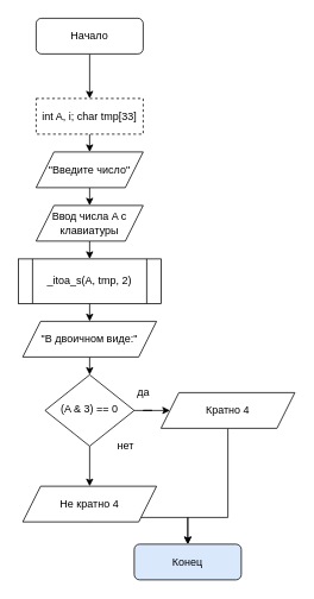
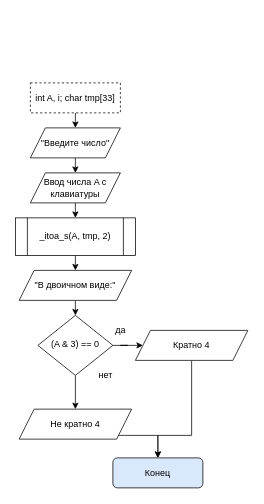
  <mxCell id="0" />
  <mxCell id="1" parent="0" />
- <mxCell id="2" style="edgeStyle=orthogonalEdgeStyle;rounded=0;orthogonalLoop=1;jettySize=auto;html=1;exitX=0.5;exitY=1;exitDx=0;exitDy=0;entryX=0.5;entryY=0;entryDx=0;entryDy=0;" parent="1" source="3" target="9" edge="1"><mxGeometry relative="1" as="geometry" /></mxCell>
- <mxCell id="3" value="Начало" style="rounded=1;whiteSpace=wrap;html=1;fontSize=12;glass=0;strokeWidth=1;shadow=0;" parent="1" vertex="1"><mxGeometry x="40" y="20" width="120" height="40" as="geometry" /></mxCell>
  <mxCell id="4" style="edgeStyle=orthogonalEdgeStyle;rounded=0;orthogonalLoop=1;jettySize=auto;html=1;exitX=1;exitY=0.5;exitDx=0;exitDy=0;" parent="1" source="6" target="19" edge="1"><mxGeometry relative="1" as="geometry" /></mxCell>
  <mxCell id="5" style="edgeStyle=orthogonalEdgeStyle;rounded=0;orthogonalLoop=1;jettySize=auto;html=1;" parent="1" source="6" target="21" edge="1"><mxGeometry relative="1" as="geometry" /></mxCell>
  <mxCell id="6" value="(A &amp;amp; 3) == 0" style="rhombus;whiteSpace=wrap;html=1;shadow=0;fontFamily=Helvetica;fontSize=12;align=center;strokeWidth=1;spacing=6;spacingTop=-4;" parent="1" vertex="1"><mxGeometry x="50" y="420" width="100" height="80" as="geometry" /></mxCell>
  <mxCell id="7" value="Конец" style="rounded=1;whiteSpace=wrap;html=1;fontSize=12;glass=0;strokeWidth=1;shadow=0;fillColor=#dae8fc;" parent="1" vertex="1"><mxGeometry x="150" y="610" width="120" height="40" as="geometry" /></mxCell>
  <mxCell id="8" style="edgeStyle=orthogonalEdgeStyle;rounded=0;orthogonalLoop=1;jettySize=auto;html=1;exitX=0.5;exitY=1;exitDx=0;exitDy=0;entryX=0.5;entryY=0;entryDx=0;entryDy=0;" parent="1" source="9" target="11" edge="1"><mxGeometry relative="1" as="geometry" /></mxCell>
  <mxCell id="9" value="int A, i; char tmp[33]" style="rounded=0;whiteSpace=wrap;html=1;dashed=1;" parent="1" vertex="1"><mxGeometry x="40" y="110" width="120" height="40" as="geometry" /></mxCell>
  <mxCell id="10" style="edgeStyle=orthogonalEdgeStyle;rounded=0;orthogonalLoop=1;jettySize=auto;html=1;exitX=0.5;exitY=1;exitDx=0;exitDy=0;entryX=0.5;entryY=0;entryDx=0;entryDy=0;" parent="1" source="11" target="13" edge="1"><mxGeometry relative="1" as="geometry" /></mxCell>
  <mxCell id="11" value="&quot;Введите число&quot;" style="shape=parallelogram;perimeter=parallelogramPerimeter;whiteSpace=wrap;html=1;fixedSize=1;" parent="1" vertex="1"><mxGeometry x="40" y="170" width="120" height="40" as="geometry" /></mxCell>
  <mxCell id="12" style="edgeStyle=orthogonalEdgeStyle;rounded=0;orthogonalLoop=1;jettySize=auto;html=1;exitX=0.5;exitY=1;exitDx=0;exitDy=0;entryX=0.5;entryY=0;entryDx=0;entryDy=0;" parent="1" source="13" target="15" edge="1"><mxGeometry relative="1" as="geometry" /></mxCell>
  <mxCell id="13" value="Ввод числа A с клавиатуры" style="shape=parallelogram;perimeter=parallelogramPerimeter;whiteSpace=wrap;html=1;fixedSize=1;" parent="1" vertex="1"><mxGeometry x="40" y="230" width="120" height="40" as="geometry" /></mxCell>
  <mxCell id="14" style="edgeStyle=orthogonalEdgeStyle;rounded=0;orthogonalLoop=1;jettySize=auto;html=1;exitX=0.5;exitY=1;exitDx=0;exitDy=0;entryX=0.5;entryY=0;entryDx=0;entryDy=0;" parent="1" source="15" target="17" edge="1"><mxGeometry relative="1" as="geometry" /></mxCell>
  <mxCell id="15" value="_itoa_s(A, tmp, 2)" style="shape=process;whiteSpace=wrap;html=1;backgroundOutline=1;" parent="1" vertex="1"><mxGeometry x="20" y="290" width="160" height="50" as="geometry" /></mxCell>
  <mxCell id="16" style="edgeStyle=orthogonalEdgeStyle;rounded=0;orthogonalLoop=1;jettySize=auto;html=1;exitX=0.5;exitY=1;exitDx=0;exitDy=0;entryX=0.5;entryY=0;entryDx=0;entryDy=0;" parent="1" source="17" target="6" edge="1"><mxGeometry relative="1" as="geometry" /></mxCell>
  <mxCell id="17" value="&quot;В двоичном виде:&quot;" style="shape=parallelogram;perimeter=parallelogramPerimeter;whiteSpace=wrap;html=1;fixedSize=1;" parent="1" vertex="1"><mxGeometry x="25" y="360" width="150" height="40" as="geometry" /></mxCell>
  <mxCell id="18" style="edgeStyle=orthogonalEdgeStyle;rounded=0;orthogonalLoop=1;jettySize=auto;html=1;exitX=0.5;exitY=1;exitDx=0;exitDy=0;entryX=0.5;entryY=0;entryDx=0;entryDy=0;" parent="1" source="19" target="7" edge="1"><mxGeometry relative="1" as="geometry"><Array as="points"><mxPoint x="255" y="580" /><mxPoint x="210" y="580" /></Array></mxGeometry></mxCell>
  <mxCell id="19" value="Кратно 4" style="shape=parallelogram;perimeter=parallelogramPerimeter;whiteSpace=wrap;html=1;fixedSize=1;" parent="1" vertex="1"><mxGeometry x="180" y="440" width="150" height="40" as="geometry" /></mxCell>
  <mxCell id="20" style="edgeStyle=orthogonalEdgeStyle;rounded=0;orthogonalLoop=1;jettySize=auto;html=1;exitX=0.5;exitY=1;exitDx=0;exitDy=0;" parent="1" source="21" target="7" edge="1"><mxGeometry relative="1" as="geometry"><Array as="points"><mxPoint x="100" y="580" /><mxPoint x="210" y="580" /></Array></mxGeometry></mxCell>
  <mxCell id="21" value="Не кратно 4" style="shape=parallelogram;perimeter=parallelogramPerimeter;whiteSpace=wrap;html=1;fixedSize=1;" parent="1" vertex="1"><mxGeometry x="25" y="545" width="150" height="40" as="geometry" /></mxCell>
  <mxCell id="22" value="да" style="text;html=1;align=center;verticalAlign=middle;resizable=0;points=[];autosize=1;" vertex="1" parent="1"><mxGeometry x="145" y="430" width="30" height="20" as="geometry" /></mxCell>
  <mxCell id="23" value="нет" style="text;html=1;align=center;verticalAlign=middle;resizable=0;points=[];autosize=1;" vertex="1" parent="1"><mxGeometry x="125" y="490" width="30" height="20" as="geometry" /></mxCell>
